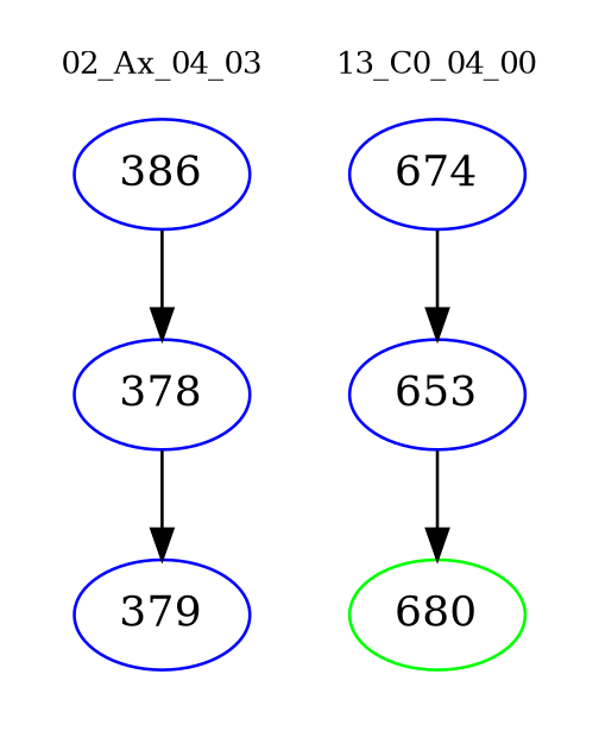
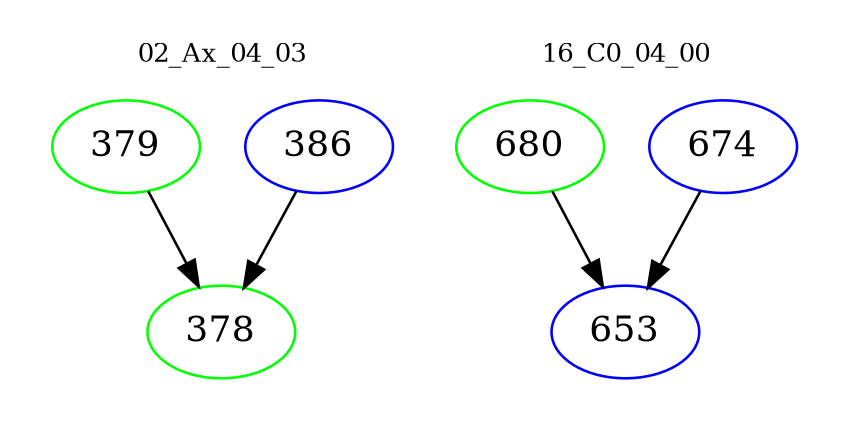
  digraph {
    node [color=blue]
    edge [color=black]
-   n1 [label=378]
+   n1 [color=green label=378]
    n2 [label=386]
-   n3 [label=379]
+   n3 [color=green label=379]
    n4 [label=653]
    n5 [label=674]
    n6 [color=green label=680]
    subgraph cluster_1 {
      color=white
      fontsize=10
      label="02_Ax_04_03"
      n1
      n2
      n3
    }
    subgraph cluster_2 {
      color=white
      fontsize=10
-     label="13_C0_04_00"
+     label="16_C0_04_00"
      n4
      n5
      n6
    }
-   n1 -> n3
+   n3 -> n1
    n2 -> n1
-   n4 -> n6
+   n6 -> n4
    n5 -> n4
  }
